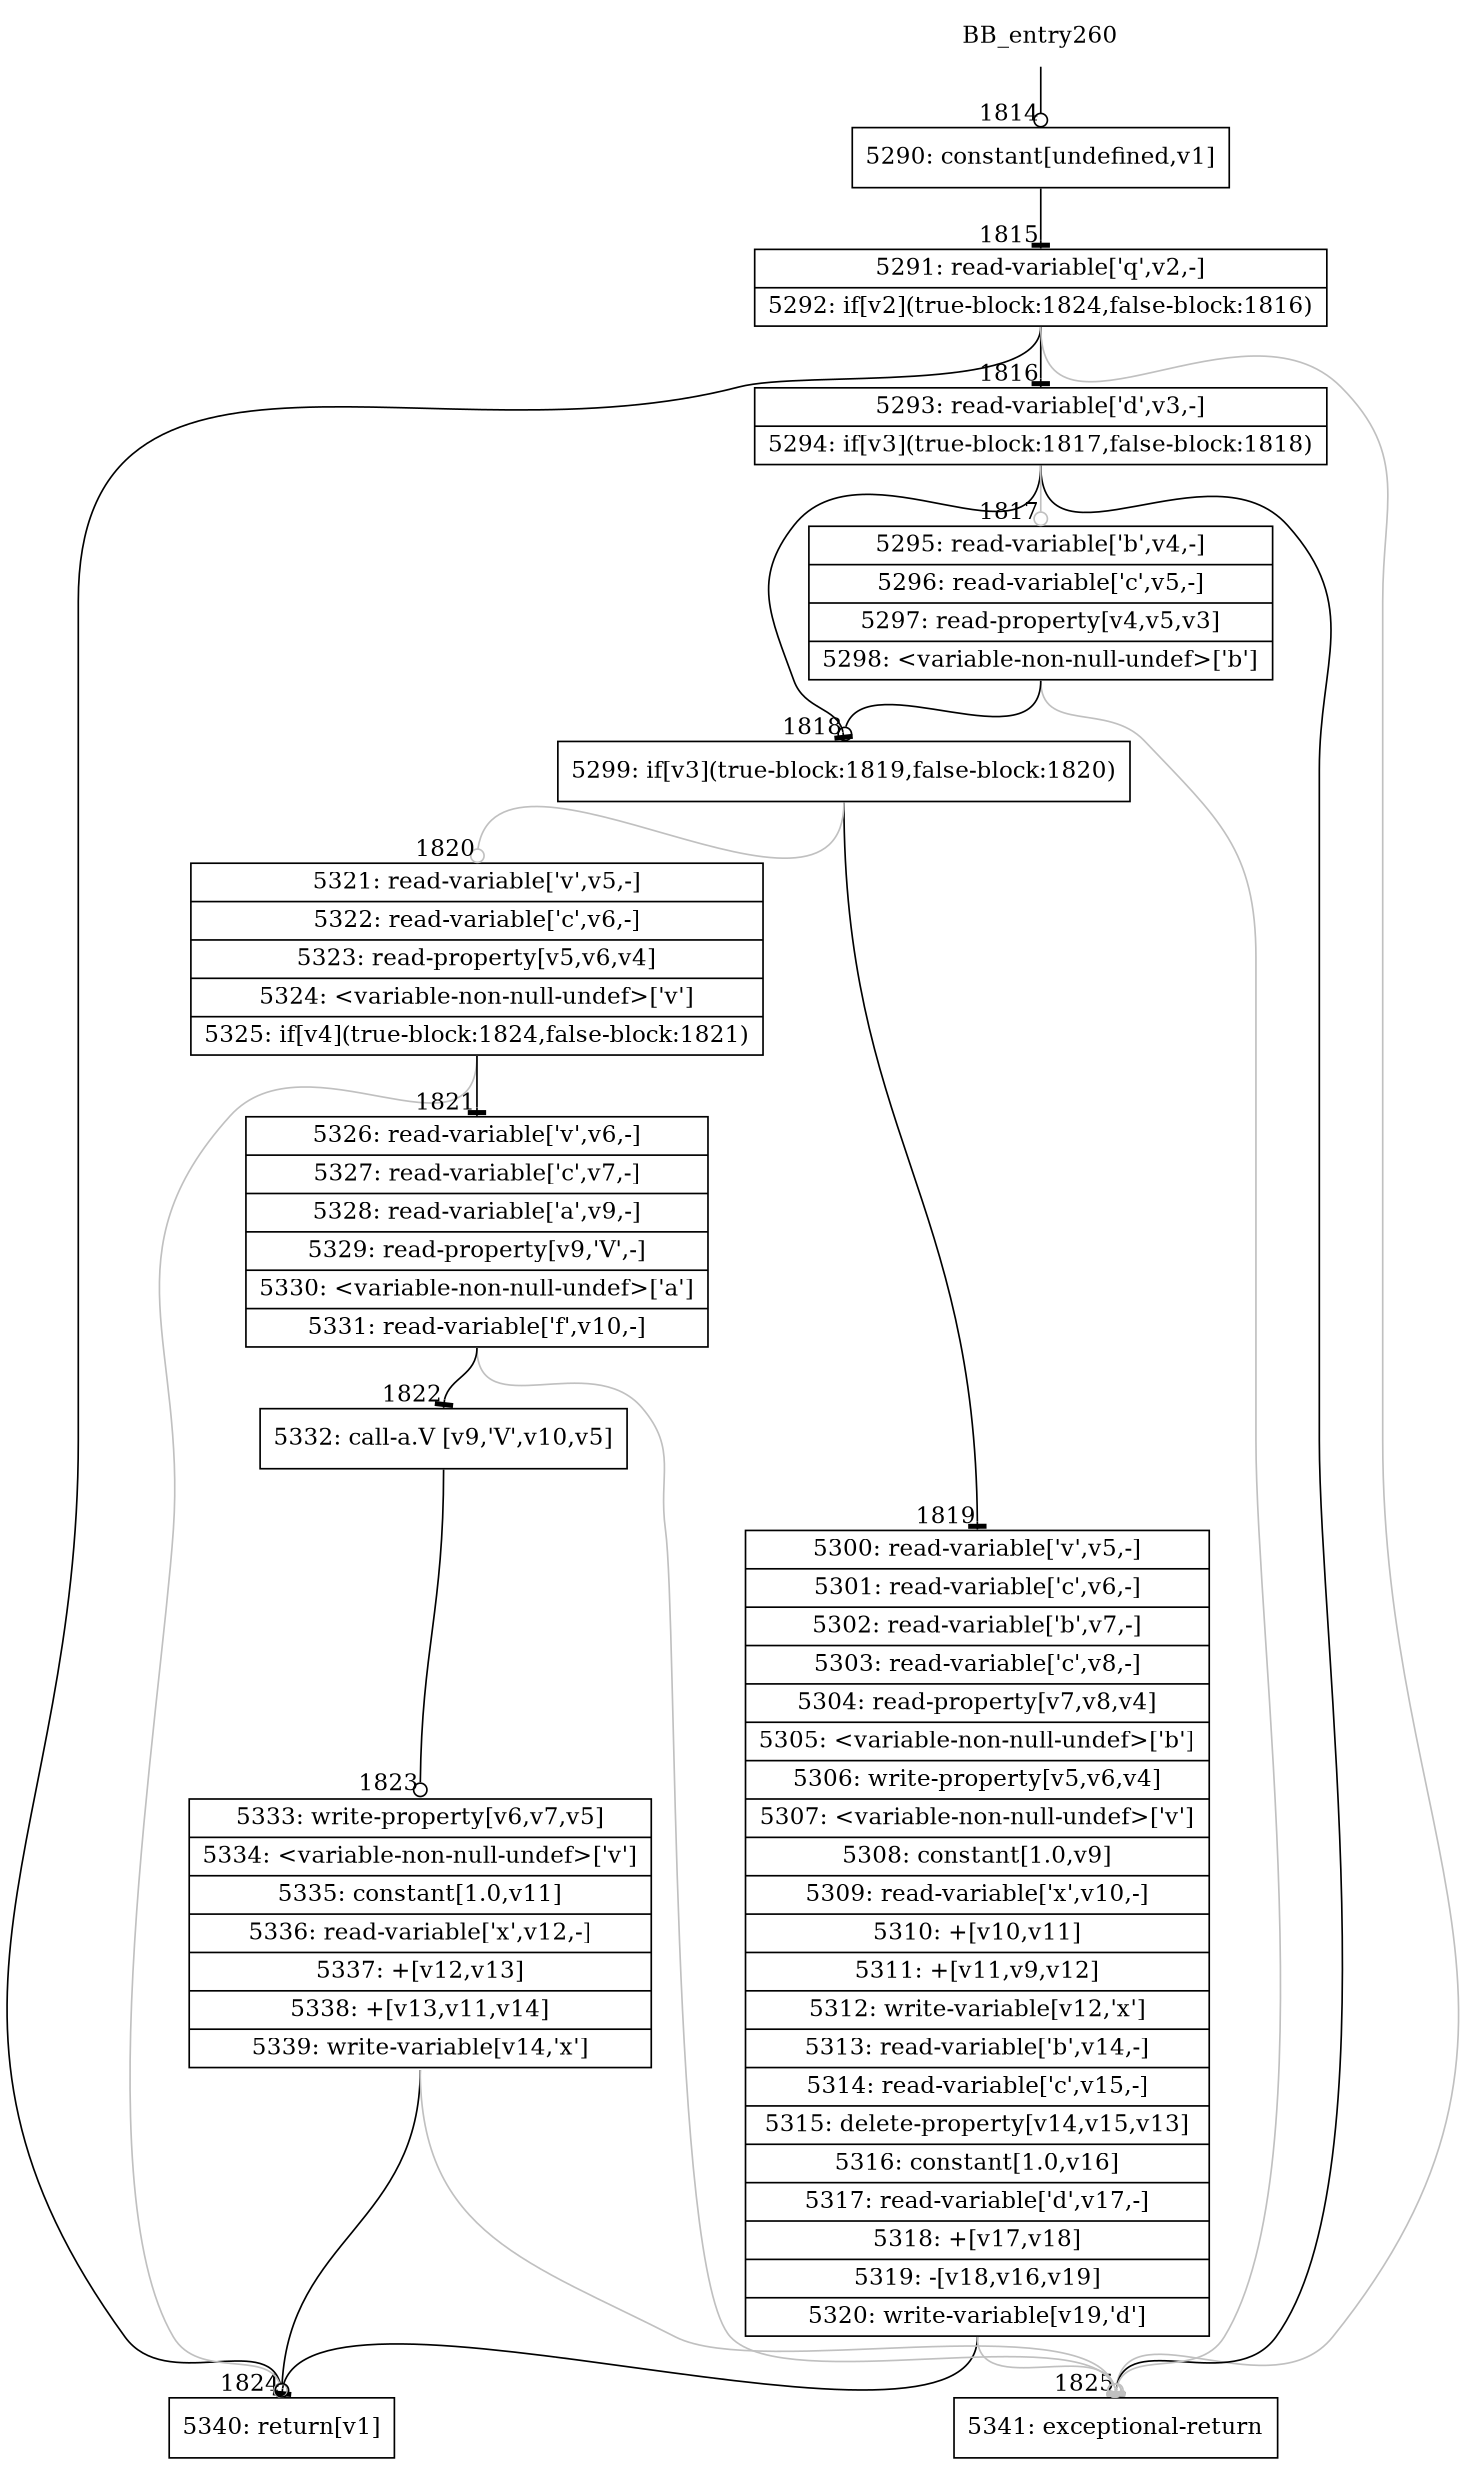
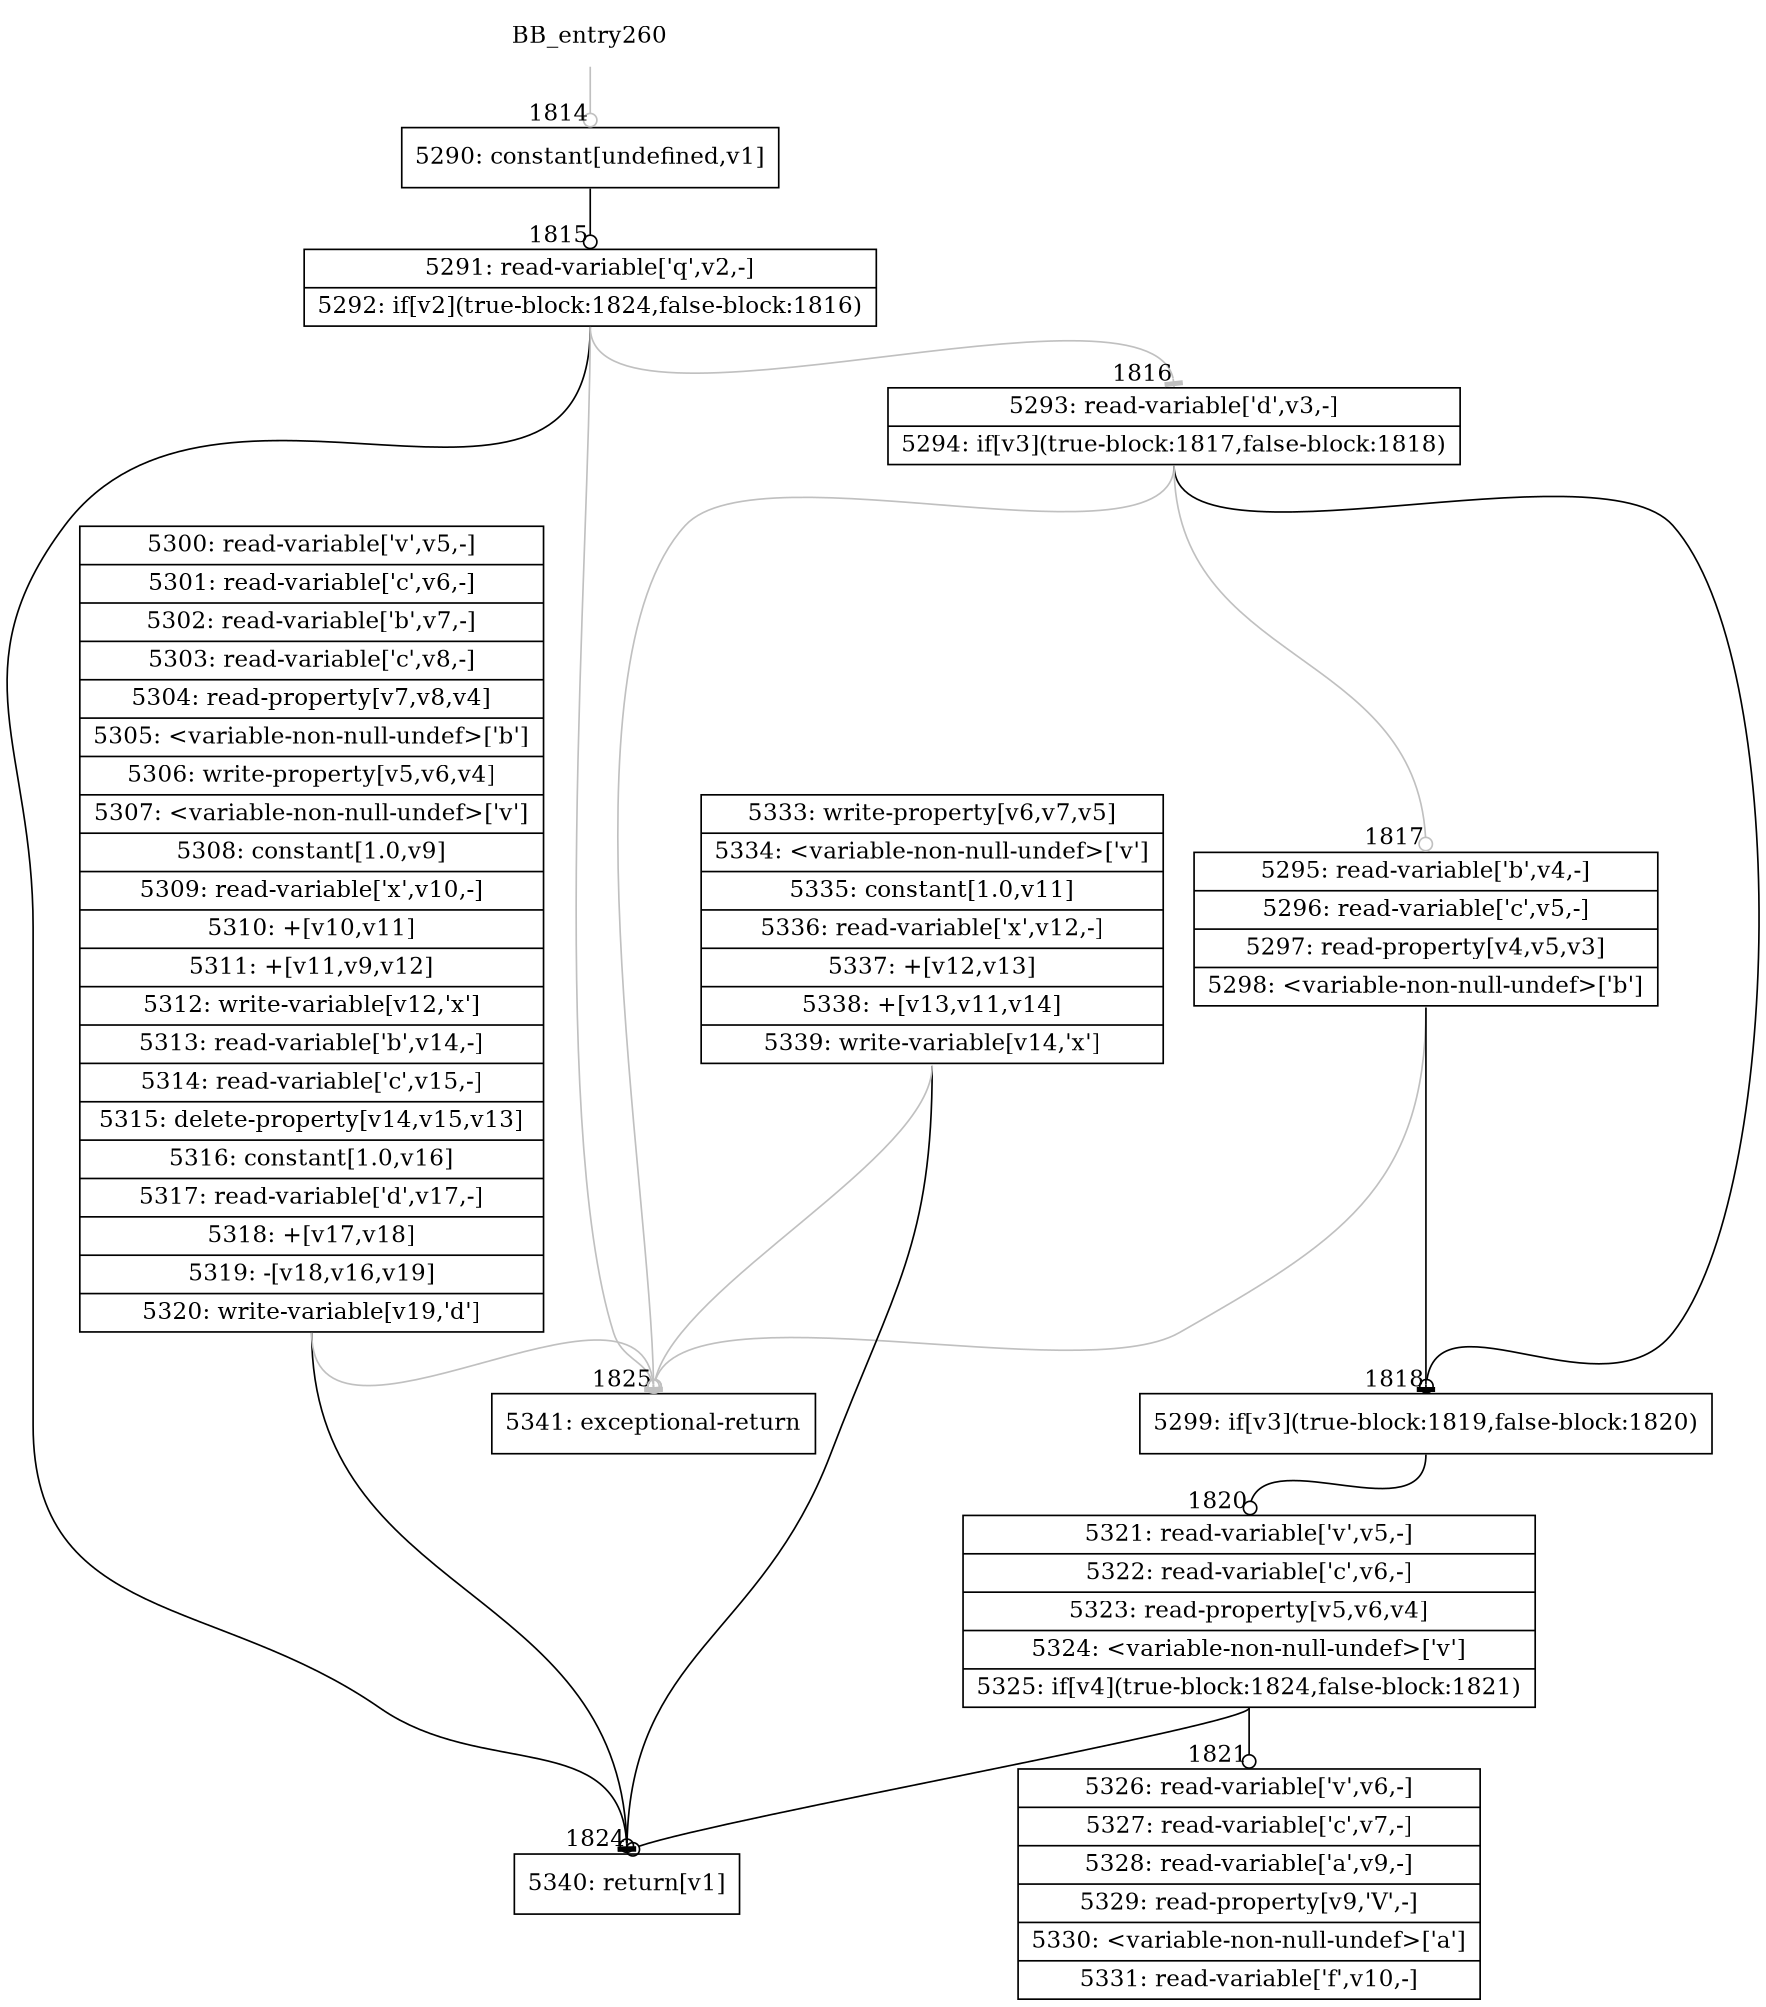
  digraph {
    rankdir=TD
    node [shape=record]
    edge [arrowhead=odot headport=n tailport=s]
    n1 [label=BB_entry260 shape=none]
    n2 [label="{5290: constant[undefined,v1]}"]
    n3 [label="{5291: read-variable['q',v2,-]|5292: if[v2](true-block:1824,false-block:1816)}"]
    n4 [label="{5340: return[v1]}"]
    n5 [label="{5293: read-variable['d',v3,-]|5294: if[v3](true-block:1817,false-block:1818)}"]
    n6 [label="{5341: exceptional-return}"]
    n7 [label="{5299: if[v3](true-block:1819,false-block:1820)}"]
    n8 [label="{5295: read-variable['b',v4,-]|5296: read-variable['c',v5,-]|5297: read-property[v4,v5,v3]|5298: \<variable-non-null-undef\>['b']}"]
    n9 [label="{5300: read-variable['v',v5,-]|5301: read-variable['c',v6,-]|5302: read-variable['b',v7,-]|5303: read-variable['c',v8,-]|5304: read-property[v7,v8,v4]|5305: \<variable-non-null-undef\>['b']|5306: write-property[v5,v6,v4]|5307: \<variable-non-null-undef\>['v']|5308: constant[1.0,v9]|5309: read-variable['x',v10,-]|5310: +[v10,v11]|5311: +[v11,v9,v12]|5312: write-variable[v12,'x']|5313: read-variable['b',v14,-]|5314: read-variable['c',v15,-]|5315: delete-property[v14,v15,v13]|5316: constant[1.0,v16]|5317: read-variable['d',v17,-]|5318: +[v17,v18]|5319: -[v18,v16,v19]|5320: write-variable[v19,'d']}"]
    n10 [label="{5321: read-variable['v',v5,-]|5322: read-variable['c',v6,-]|5323: read-property[v5,v6,v4]|5324: \<variable-non-null-undef\>['v']|5325: if[v4](true-block:1824,false-block:1821)}"]
    n11 [label="{5326: read-variable['v',v6,-]|5327: read-variable['c',v7,-]|5328: read-variable['a',v9,-]|5329: read-property[v9,'V',-]|5330: \<variable-non-null-undef\>['a']|5331: read-variable['f',v10,-]}"]
-   n12 [label="{5332: call-a.V [v9,'V',v10,v5]}"]
    n13 [label="{5333: write-property[v6,v7,v5]|5334: \<variable-non-null-undef\>['v']|5335: constant[1.0,v11]|5336: read-variable['x',v12,-]|5337: +[v12,v13]|5338: +[v13,v11,v14]|5339: write-variable[v14,'x']}"]
-   n1 -> n2 [headlabel="    1814"]
-   n2 -> n3 [arrowhead=tee headlabel="      1815"]
-   n3 -> n4 [headlabel="      1824"]
-   n3 -> n5 [arrowhead=tee headlabel="      1816"]
+   n1 -> n2 [headlabel="    1814" color=gray]
+   n2 -> n3 [headlabel="      1815"]
+   n3 -> n4 [arrowhead=tee headlabel="      1824"]
+   n3 -> n5 [arrowhead=tee headlabel="      1816" color=gray]
    n3 -> n6 [color=gray headlabel="      1825"]
-   n5 -> n6 [arrowhead=tee color=black]
-   n5 -> n7 [arrowhead=tee headlabel="      1818"]
+   n5 -> n6 [arrowhead=tee color=gray]
+   n5 -> n7 [headlabel="      1818"]
    n5 -> n8 [color=gray headlabel="      1817"]
-   n7 -> n9 [arrowhead=tee headlabel="      1819"]
-   n7 -> n10 [headlabel="      1820" color=gray]
-   n8 -> n6 [arrowhead=tee color=gray]
-   n8 -> n7
-   n9 -> n4 [arrowhead=tee]
+   n7 -> n10 [headlabel="      1820"]
+   n8 -> n6 [color=gray]
+   n8 -> n7 [arrowhead=tee]
+   n9 -> n4
    n9 -> n6 [arrowhead=tee color=gray]
-   n10 -> n4 [color=gray]
-   n10 -> n11 [arrowhead=tee headlabel="      1821"]
-   n11 -> n6 [color=gray]
-   n11 -> n12 [arrowhead=tee headlabel="      1822"]
-   n12 -> n13 [headlabel="      1823"]
-   n13 -> n4
+   n10 -> n4
+   n10 -> n11 [headlabel="      1821"]
+   n13 -> n4 [arrowhead=tee]
    n13 -> n6 [color=gray]
  }
